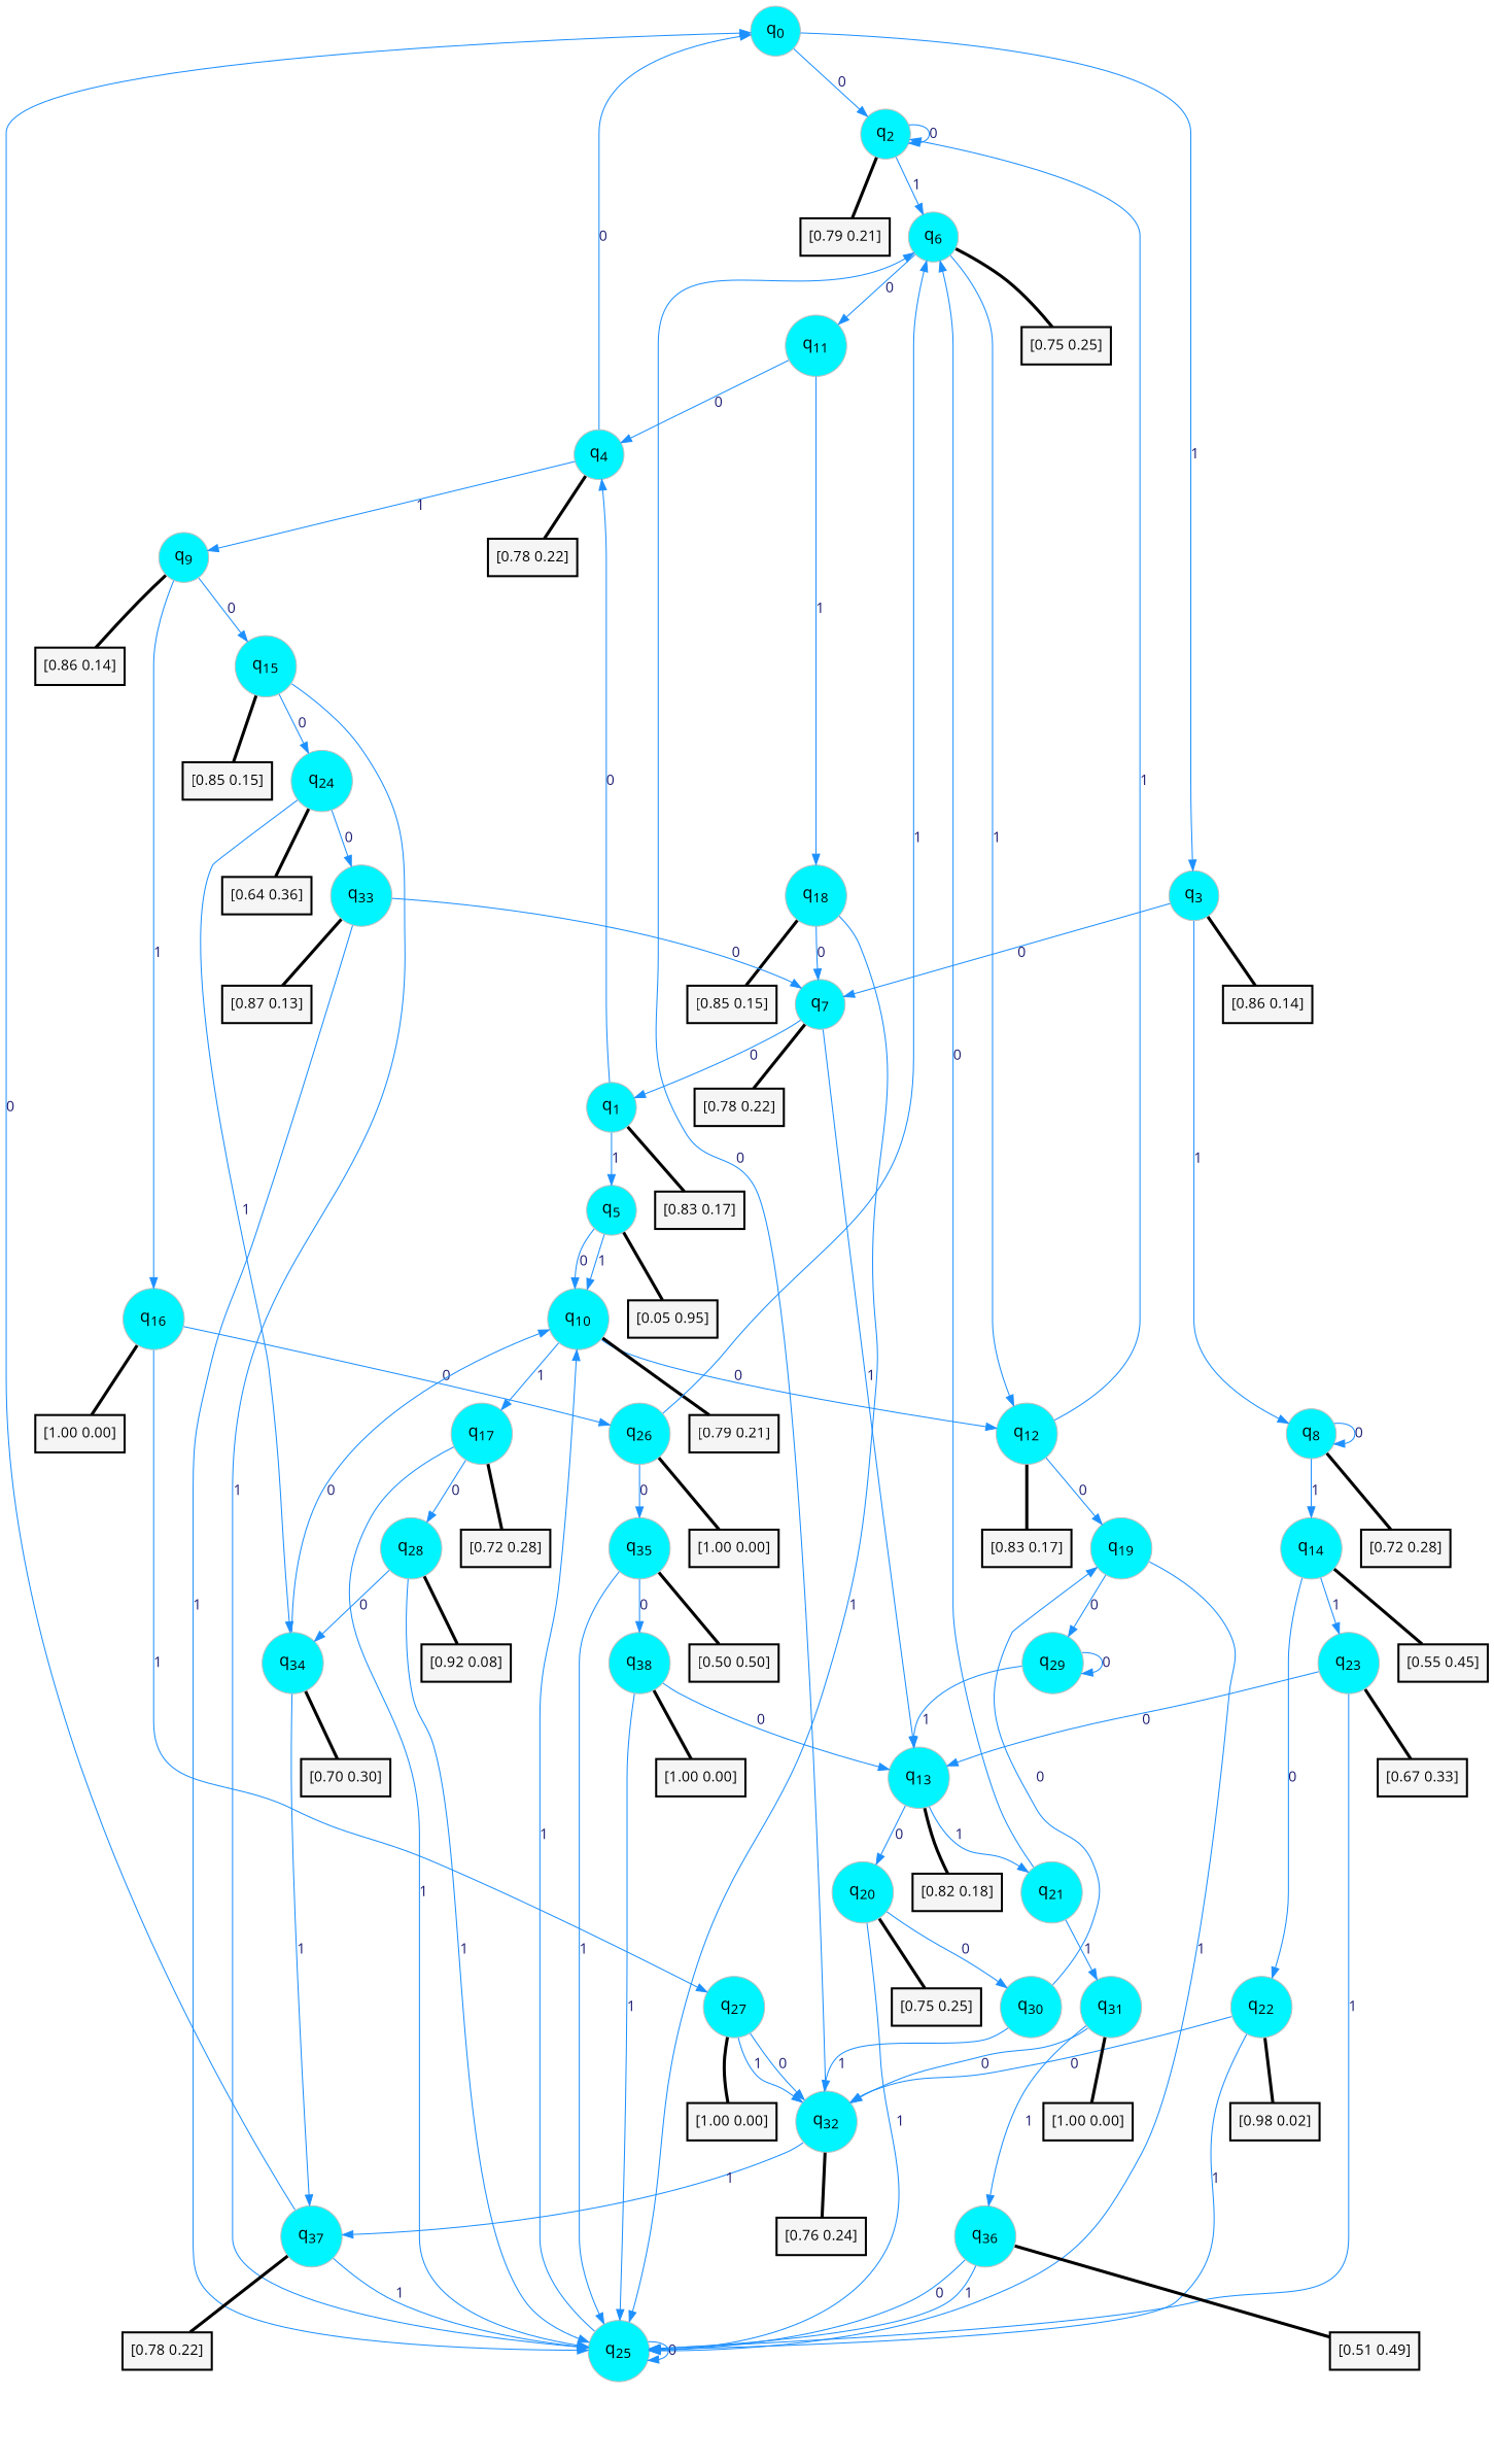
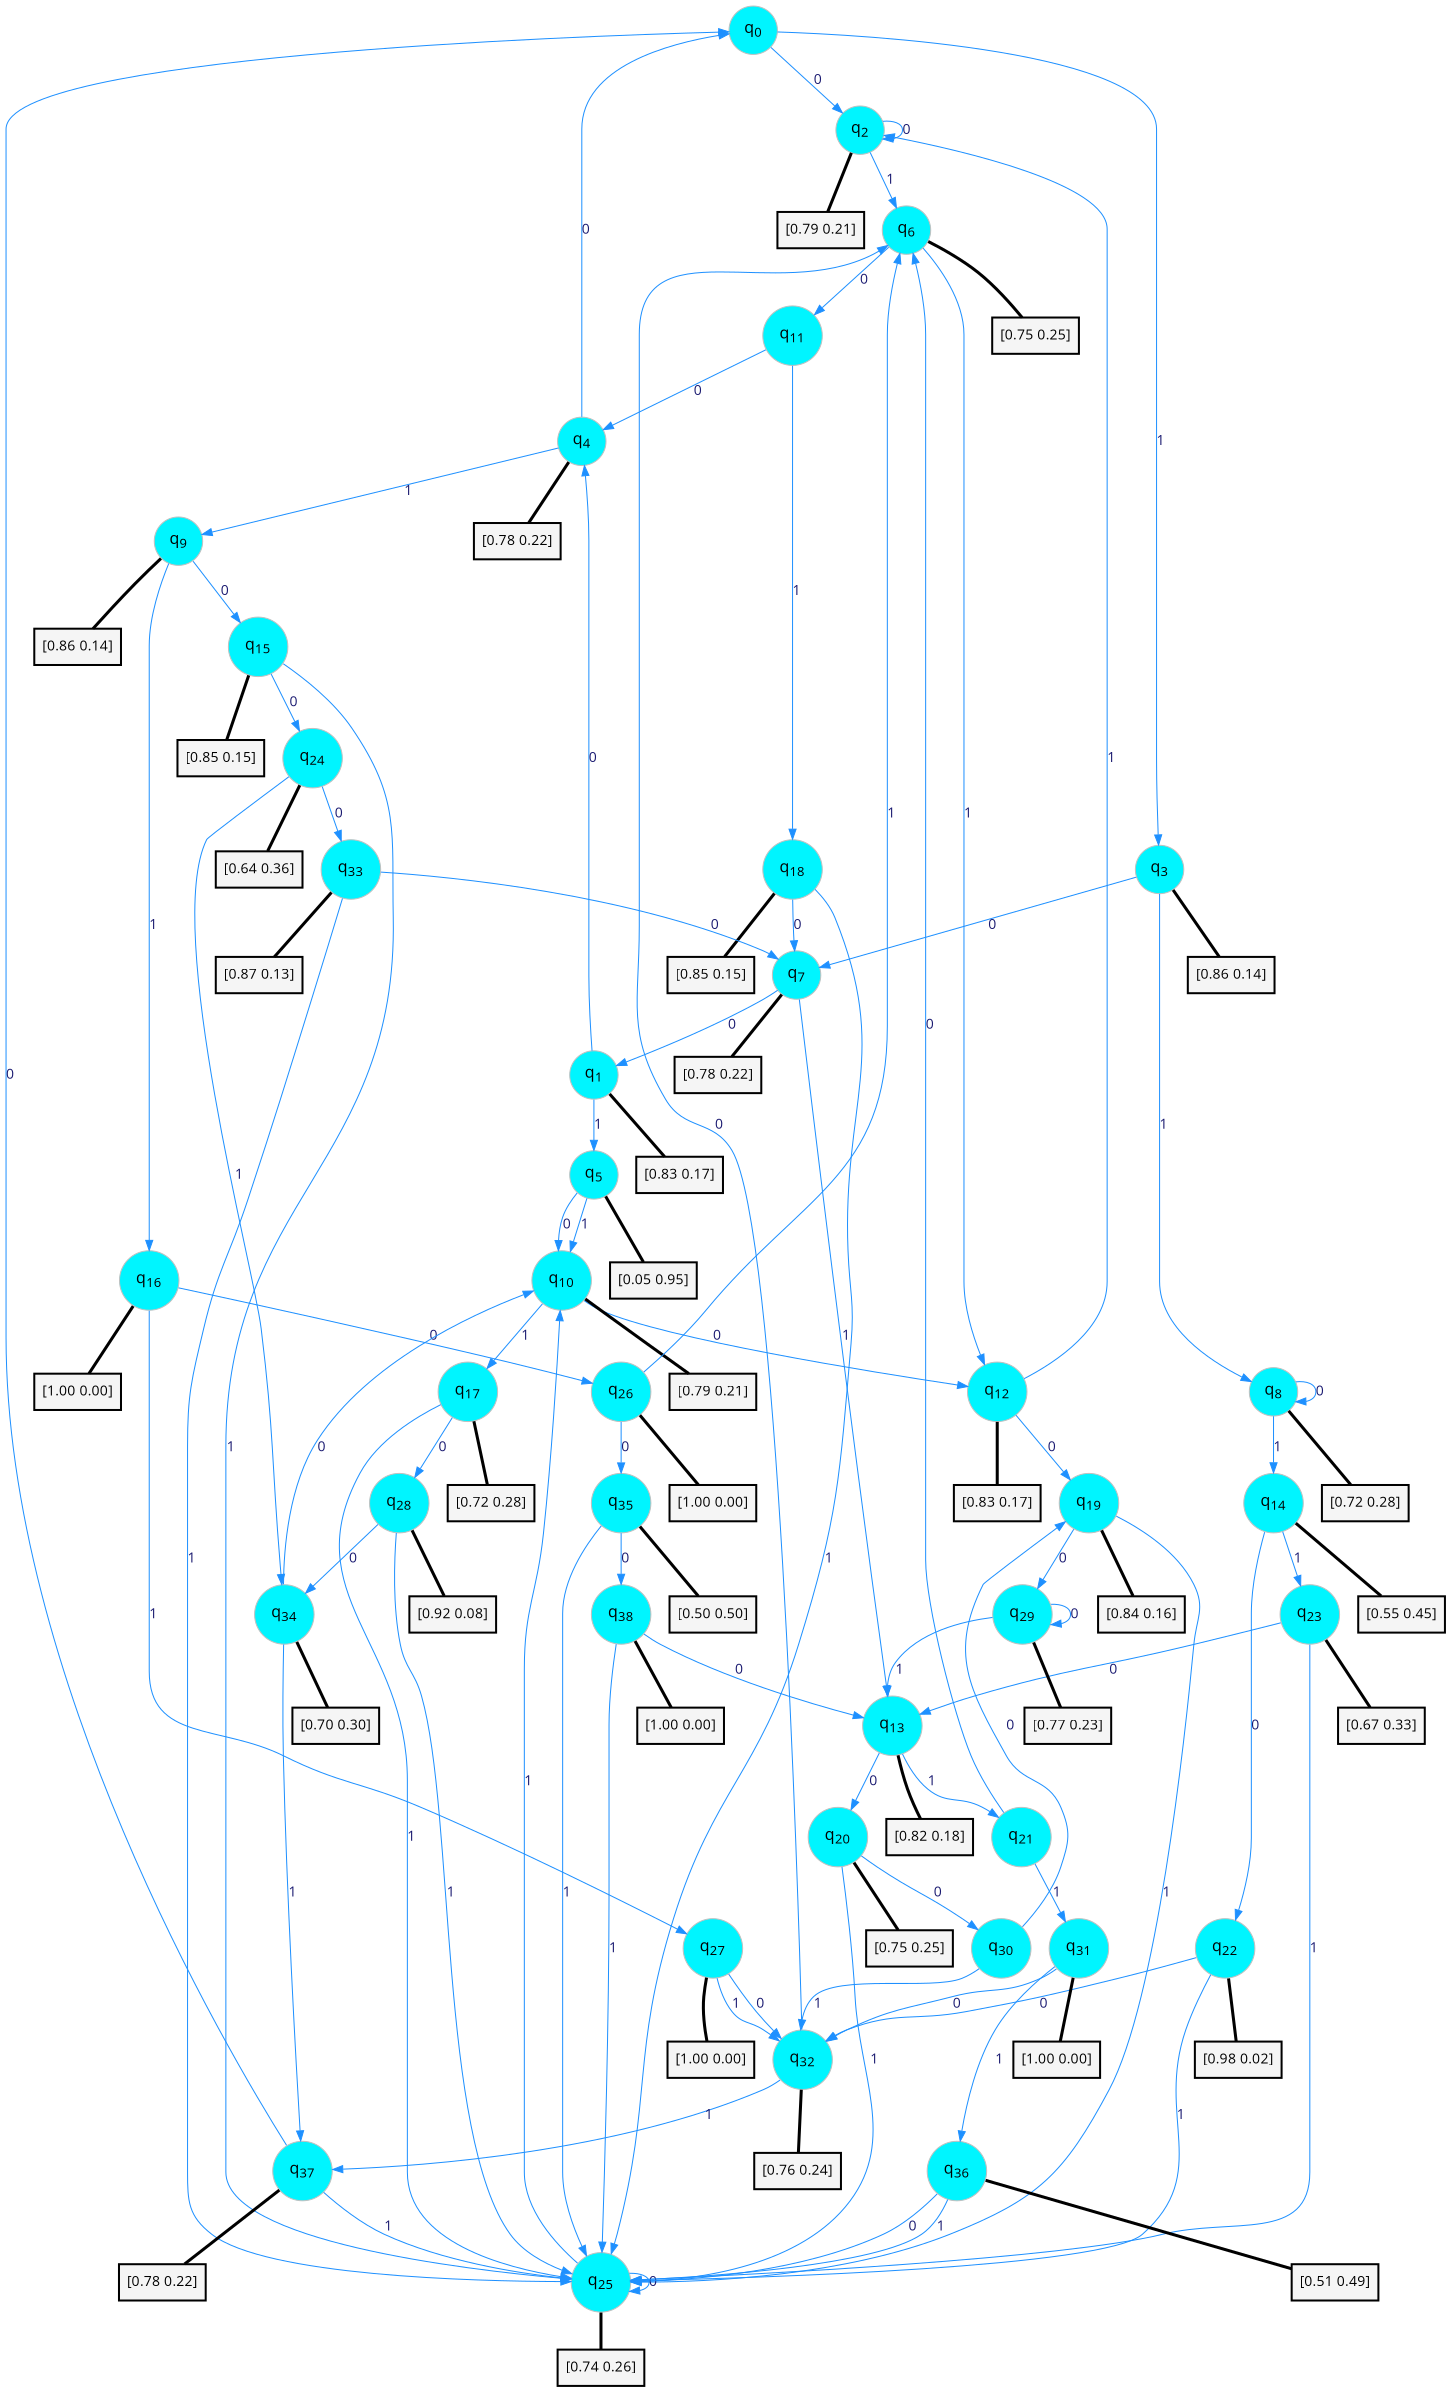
  digraph {
    fontname="Open Sans"
    rankdir=TD
    node [color=gray fillcolor=turquoise1 fontcolor=black fontname="Open Sans" fontsize=16 fontweight=bold shape=circle style=filled]
    edge [arrowsize=1 color=dodgerblue1 fontcolor=midnightblue fontname="Open Sans" fontweight=bold penwidth=1 style=solid weight=20]
    n1 [label=<q<SUB>0</SUB>>]
    n2 [label=<q<SUB>2</SUB>>]
    n3 [label=<q<SUB>3</SUB>>]
    n4 [label=<q<SUB>6</SUB>>]
    n5 [color=black fillcolor=whitesmoke fontsize=14 label="[0.79 0.21]" penwidth=2 shape=box]
    n6 [label=<q<SUB>7</SUB>>]
    n7 [label=<q<SUB>8</SUB>>]
    n8 [color=black fillcolor=whitesmoke fontsize=14 label="[0.86 0.14]" penwidth=2 shape=box]
    n9 [label=<q<SUB>1</SUB>>]
    n10 [label=<q<SUB>4</SUB>>]
    n11 [label=<q<SUB>5</SUB>>]
    n12 [color=black fillcolor=whitesmoke fontsize=14 label="[0.83 0.17]" penwidth=2 shape=box]
    n13 [label=<q<SUB>9</SUB>>]
    n14 [color=black fillcolor=whitesmoke fontsize=14 label="[0.78 0.22]" penwidth=2 shape=box]
    n15 [label=<q<SUB>10</SUB>>]
    n16 [color=black fillcolor=whitesmoke fontsize=14 label="[0.05 0.95]" penwidth=2 shape=box]
    n17 [label=<q<SUB>11</SUB>>]
    n18 [label=<q<SUB>12</SUB>>]
    n19 [color=black fillcolor=whitesmoke fontsize=14 label="[0.75 0.25]" penwidth=2 shape=box]
    n20 [label=<q<SUB>13</SUB>>]
    n21 [color=black fillcolor=whitesmoke fontsize=14 label="[0.78 0.22]" penwidth=2 shape=box]
    n22 [label=<q<SUB>14</SUB>>]
    n23 [color=black fillcolor=whitesmoke fontsize=14 label="[0.72 0.28]" penwidth=2 shape=box]
    n24 [label=<q<SUB>15</SUB>>]
    n25 [label=<q<SUB>16</SUB>>]
    n26 [color=black fillcolor=whitesmoke fontsize=14 label="[0.86 0.14]" penwidth=2 shape=box]
    n27 [label=<q<SUB>17</SUB>>]
    n28 [color=black fillcolor=whitesmoke fontsize=14 label="[0.79 0.21]" penwidth=2 shape=box]
    n29 [label=<q<SUB>18</SUB>>]
    n30 [label=<q<SUB>19</SUB>>]
    n31 [color=black fillcolor=whitesmoke fontsize=14 label="[0.83 0.17]" penwidth=2 shape=box]
    n32 [label=<q<SUB>20</SUB>>]
    n33 [label=<q<SUB>21</SUB>>]
    n34 [color=black fillcolor=whitesmoke fontsize=14 label="[0.82 0.18]" penwidth=2 shape=box]
    n35 [label=<q<SUB>22</SUB>>]
    n36 [label=<q<SUB>23</SUB>>]
    n37 [color=black fillcolor=whitesmoke fontsize=14 label="[0.55 0.45]" penwidth=2 shape=box]
    n38 [label=<q<SUB>24</SUB>>]
    n39 [label=<q<SUB>25</SUB>>]
    n40 [color=black fillcolor=whitesmoke fontsize=14 label="[0.85 0.15]" penwidth=2 shape=box]
    n41 [label=<q<SUB>26</SUB>>]
    n42 [label=<q<SUB>27</SUB>>]
    n43 [color=black fillcolor=whitesmoke fontsize=14 label="[1.00 0.00]" penwidth=2 shape=box]
    n44 [label=<q<SUB>28</SUB>>]
    n45 [color=black fillcolor=whitesmoke fontsize=14 label="[0.72 0.28]" penwidth=2 shape=box]
    n46 [color=black fillcolor=whitesmoke fontsize=14 label="[0.85 0.15]" penwidth=2 shape=box]
    n47 [label=<q<SUB>29</SUB>>]
+   n48 [color=black fillcolor=whitesmoke fontsize=14 label="[0.84 0.16]" penwidth=2 shape=box]
    n49 [label=<q<SUB>30</SUB>>]
    n50 [color=black fillcolor=whitesmoke fontsize=14 label="[0.75 0.25]" penwidth=2 shape=box]
    n51 [label=<q<SUB>31</SUB>>]
    n52 [label=<q<SUB>32</SUB>>]
    n53 [color=black fillcolor=whitesmoke fontsize=14 label="[0.98 0.02]" penwidth=2 shape=box]
    n54 [color=black fillcolor=whitesmoke fontsize=14 label="[0.67 0.33]" penwidth=2 shape=box]
    n55 [label=<q<SUB>33</SUB>>]
    n56 [label=<q<SUB>34</SUB>>]
    n57 [color=black fillcolor=whitesmoke fontsize=14 label="[0.64 0.36]" penwidth=2 shape=box]
+   n58 [color=black fillcolor=whitesmoke fontsize=14 label="[0.74 0.26]" penwidth=2 shape=box]
    n59 [label=<q<SUB>35</SUB>>]
    n60 [color=black fillcolor=whitesmoke fontsize=14 label="[1.00 0.00]" penwidth=2 shape=box]
    n61 [color=black fillcolor=whitesmoke fontsize=14 label="[1.00 0.00]" penwidth=2 shape=box]
    n62 [color=black fillcolor=whitesmoke fontsize=14 label="[0.92 0.08]" penwidth=2 shape=box]
+   n63 [color=black fillcolor=whitesmoke fontsize=14 label="[0.77 0.23]" penwidth=2 shape=box]
    n64 [label=<q<SUB>36</SUB>>]
    n65 [color=black fillcolor=whitesmoke fontsize=14 label="[1.00 0.00]" penwidth=2 shape=box]
    n66 [label=<q<SUB>37</SUB>>]
    n67 [color=black fillcolor=whitesmoke fontsize=14 label="[0.76 0.24]" penwidth=2 shape=box]
    n68 [color=black fillcolor=whitesmoke fontsize=14 label="[0.87 0.13]" penwidth=2 shape=box]
    n69 [color=black fillcolor=whitesmoke fontsize=14 label="[0.70 0.30]" penwidth=2 shape=box]
    n70 [label=<q<SUB>38</SUB>>]
    n71 [color=black fillcolor=whitesmoke fontsize=14 label="[0.50 0.50]" penwidth=2 shape=box]
    n72 [color=black fillcolor=whitesmoke fontsize=14 label="[0.51 0.49]" penwidth=2 shape=box]
    n73 [color=black fillcolor=whitesmoke fontsize=14 label="[0.78 0.22]" penwidth=2 shape=box]
    n74 [color=black fillcolor=whitesmoke fontsize=14 label="[1.00 0.00]" penwidth=2 shape=box]
    n1 -> n2 [label=0]
    n1 -> n3 [label=1]
    n2 -> n2 [label=0]
    n2 -> n4 [label=1]
    n2 -> n5 [arrowhead=none color=black penwidth=3]
    n3 -> n6 [label=0]
    n3 -> n7 [label=1]
    n3 -> n8 [arrowhead=none color=black penwidth=3]
    n4 -> n17 [label=0]
    n4 -> n18 [label=1]
    n4 -> n19 [arrowhead=none color=black penwidth=3]
    n6 -> n9 [label=0]
    n6 -> n20 [label=1]
    n6 -> n21 [arrowhead=none color=black penwidth=3]
    n7 -> n7 [label=0]
    n7 -> n22 [label=1]
    n7 -> n23 [arrowhead=none color=black penwidth=3]
    n9 -> n10 [label=0]
    n9 -> n11 [label=1]
    n9 -> n12 [arrowhead=none color=black penwidth=3]
    n10 -> n1 [label=0]
    n10 -> n13 [label=1]
    n10 -> n14 [arrowhead=none color=black penwidth=3]
    n11 -> n15 [label=0]
    n11 -> n15 [label=1]
    n11 -> n16 [arrowhead=none color=black penwidth=3]
    n13 -> n24 [label=0]
    n13 -> n25 [label=1]
    n13 -> n26 [arrowhead=none color=black penwidth=3]
    n15 -> n18 [label=0]
    n15 -> n27 [label=1]
    n15 -> n28 [arrowhead=none color=black penwidth=3]
    n17 -> n10 [label=0]
    n17 -> n29 [label=1]
    n18 -> n2 [label=1]
    n18 -> n30 [label=0]
    n18 -> n31 [arrowhead=none color=black penwidth=3]
    n20 -> n32 [label=0]
    n20 -> n33 [label=1]
    n20 -> n34 [arrowhead=none color=black penwidth=3]
    n22 -> n35 [label=0]
    n22 -> n36 [label=1]
    n22 -> n37 [arrowhead=none color=black penwidth=3]
    n24 -> n38 [label=0]
    n24 -> n39 [label=1]
    n24 -> n40 [arrowhead=none color=black penwidth=3]
    n25 -> n41 [label=0]
    n25 -> n42 [label=1]
    n25 -> n43 [arrowhead=none color=black penwidth=3]
    n27 -> n39 [label=1]
    n27 -> n44 [label=0]
    n27 -> n45 [arrowhead=none color=black penwidth=3]
    n29 -> n6 [label=0]
    n29 -> n39 [label=1]
    n29 -> n46 [arrowhead=none color=black penwidth=3]
    n30 -> n39 [label=1]
    n30 -> n47 [label=0]
+   n30 -> n48 [arrowhead=none color=black penwidth=3]
    n32 -> n39 [label=1]
    n32 -> n49 [label=0]
    n32 -> n50 [arrowhead=none color=black penwidth=3]
    n33 -> n4 [label=0]
    n33 -> n51 [label=1]
    n35 -> n39 [label=1]
    n35 -> n52 [label=0]
    n35 -> n53 [arrowhead=none color=black penwidth=3]
    n36 -> n20 [label=0]
    n36 -> n39 [label=1]
    n36 -> n54 [arrowhead=none color=black penwidth=3]
    n38 -> n55 [label=0]
    n38 -> n56 [label=1]
    n38 -> n57 [arrowhead=none color=black penwidth=3]
    n39 -> n15 [label=1]
    n39 -> n39 [label=0]
+   n39 -> n58 [arrowhead=none color=black penwidth=3]
    n41 -> n4 [label=1]
    n41 -> n59 [label=0]
    n41 -> n60 [arrowhead=none color=black penwidth=3]
    n42 -> n52 [label=0]
    n42 -> n52 [label=1]
    n42 -> n61 [arrowhead=none color=black penwidth=3]
    n44 -> n39 [label=1]
    n44 -> n56 [label=0]
    n44 -> n62 [arrowhead=none color=black penwidth=3]
    n47 -> n20 [label=1]
    n47 -> n47 [label=0]
+   n47 -> n63 [arrowhead=none color=black penwidth=3]
    n49 -> n30 [label=0]
    n49 -> n52 [label=1]
    n51 -> n52 [label=0]
    n51 -> n64 [label=1]
    n51 -> n65 [arrowhead=none color=black penwidth=3]
    n52 -> n4 [label=0]
    n52 -> n66 [label=1]
    n52 -> n67 [arrowhead=none color=black penwidth=3]
    n55 -> n6 [label=0]
    n55 -> n39 [label=1]
    n55 -> n68 [arrowhead=none color=black penwidth=3]
    n56 -> n15 [label=0]
    n56 -> n66 [label=1]
    n56 -> n69 [arrowhead=none color=black penwidth=3]
    n59 -> n39 [label=1]
    n59 -> n70 [label=0]
    n59 -> n71 [arrowhead=none color=black penwidth=3]
    n64 -> n39 [label=0]
    n64 -> n39 [label=1]
    n64 -> n72 [arrowhead=none color=black penwidth=3]
    n66 -> n1 [label=0]
    n66 -> n39 [label=1]
    n66 -> n73 [arrowhead=none color=black penwidth=3]
    n70 -> n20 [label=0]
    n70 -> n39 [label=1]
    n70 -> n74 [arrowhead=none color=black penwidth=3]
  }
